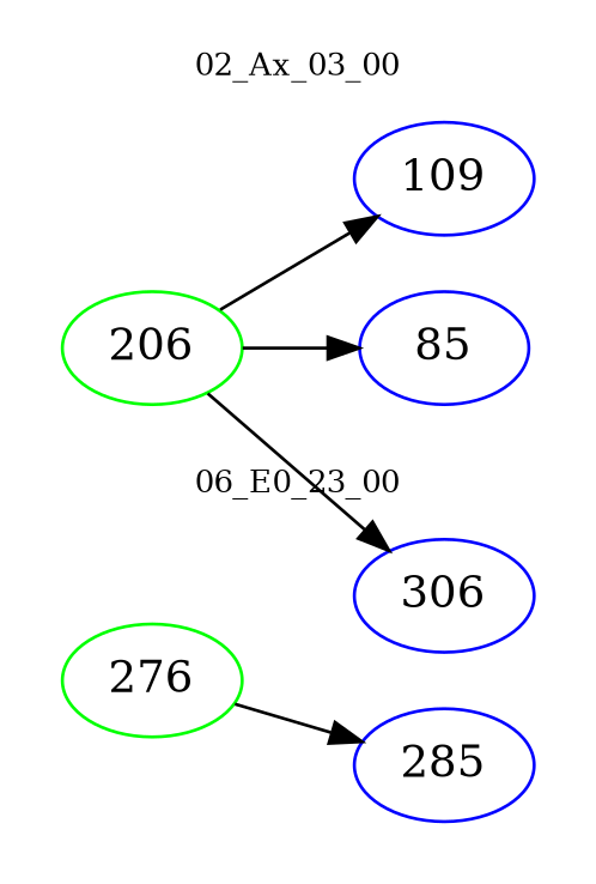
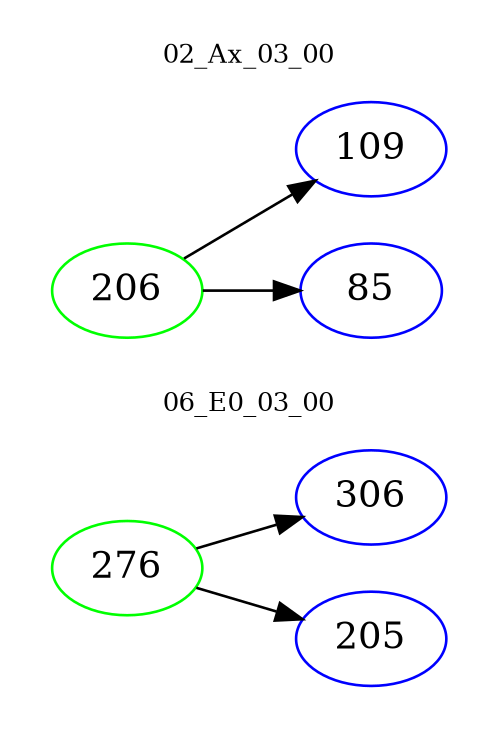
  digraph {
    rankdir=LR
    node [color=blue]
    edge [color=black]
    n1 [color=green label=206]
    n2 [label=85]
    n3 [label=109]
    n4 [color=green label=276]
-   n5 [label=285]
+   n5 [label=205]
    n6 [label=306]
    subgraph cluster_1 {
      color=white
      fontsize=10
      label="02_Ax_03_00"
      n1
      n2
      n3
    }
    subgraph cluster_2 {
      color=white
      fontsize=10
-     label="06_E0_23_00"
+     label="06_E0_03_00"
      n4
      n5
      n6
    }
    n1 -> n2
    n1 -> n3
    n4 -> n5
-   n1 -> n6
+   n4 -> n6
  }
